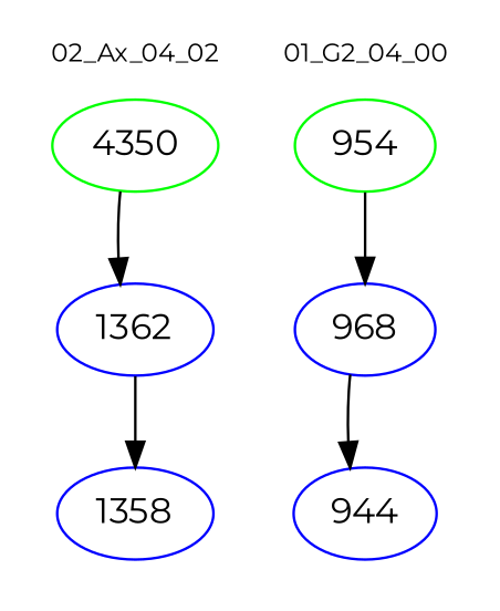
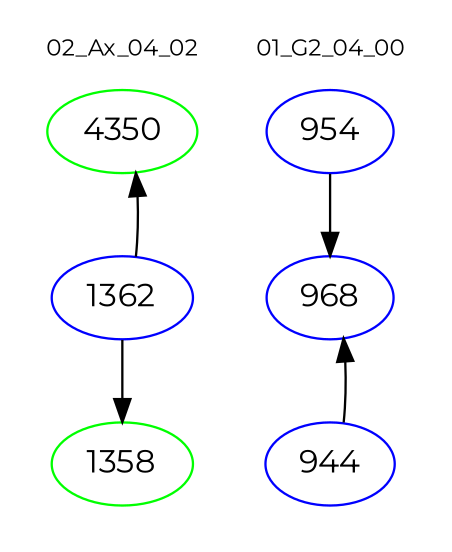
  digraph {
    fontname=Montserrat
    node [color=green fontname=Montserrat]
    edge [color=black fontname=Montserrat]
    n1 [label=4350]
    n2 [color=blue label=1362]
-   n3 [color=blue label=1358]
-   n4 [label=954]
+   n3 [label=1358]
+   n4 [color=blue label=954]
    n5 [color=blue label=968]
    n6 [color=blue label=944]
    subgraph cluster_1 {
      color=white
      fontsize=10
      label="02_Ax_04_02"
      n1
      n2
      n3
    }
    subgraph cluster_2 {
      color=white
      fontsize=10
      label="01_G2_04_00"
      n4
      n5
      n6
    }
-   n1 -> n2
+   n2 -> n1
    n2 -> n3
    n4 -> n5
-   n5 -> n6
+   n6 -> n5
  }
